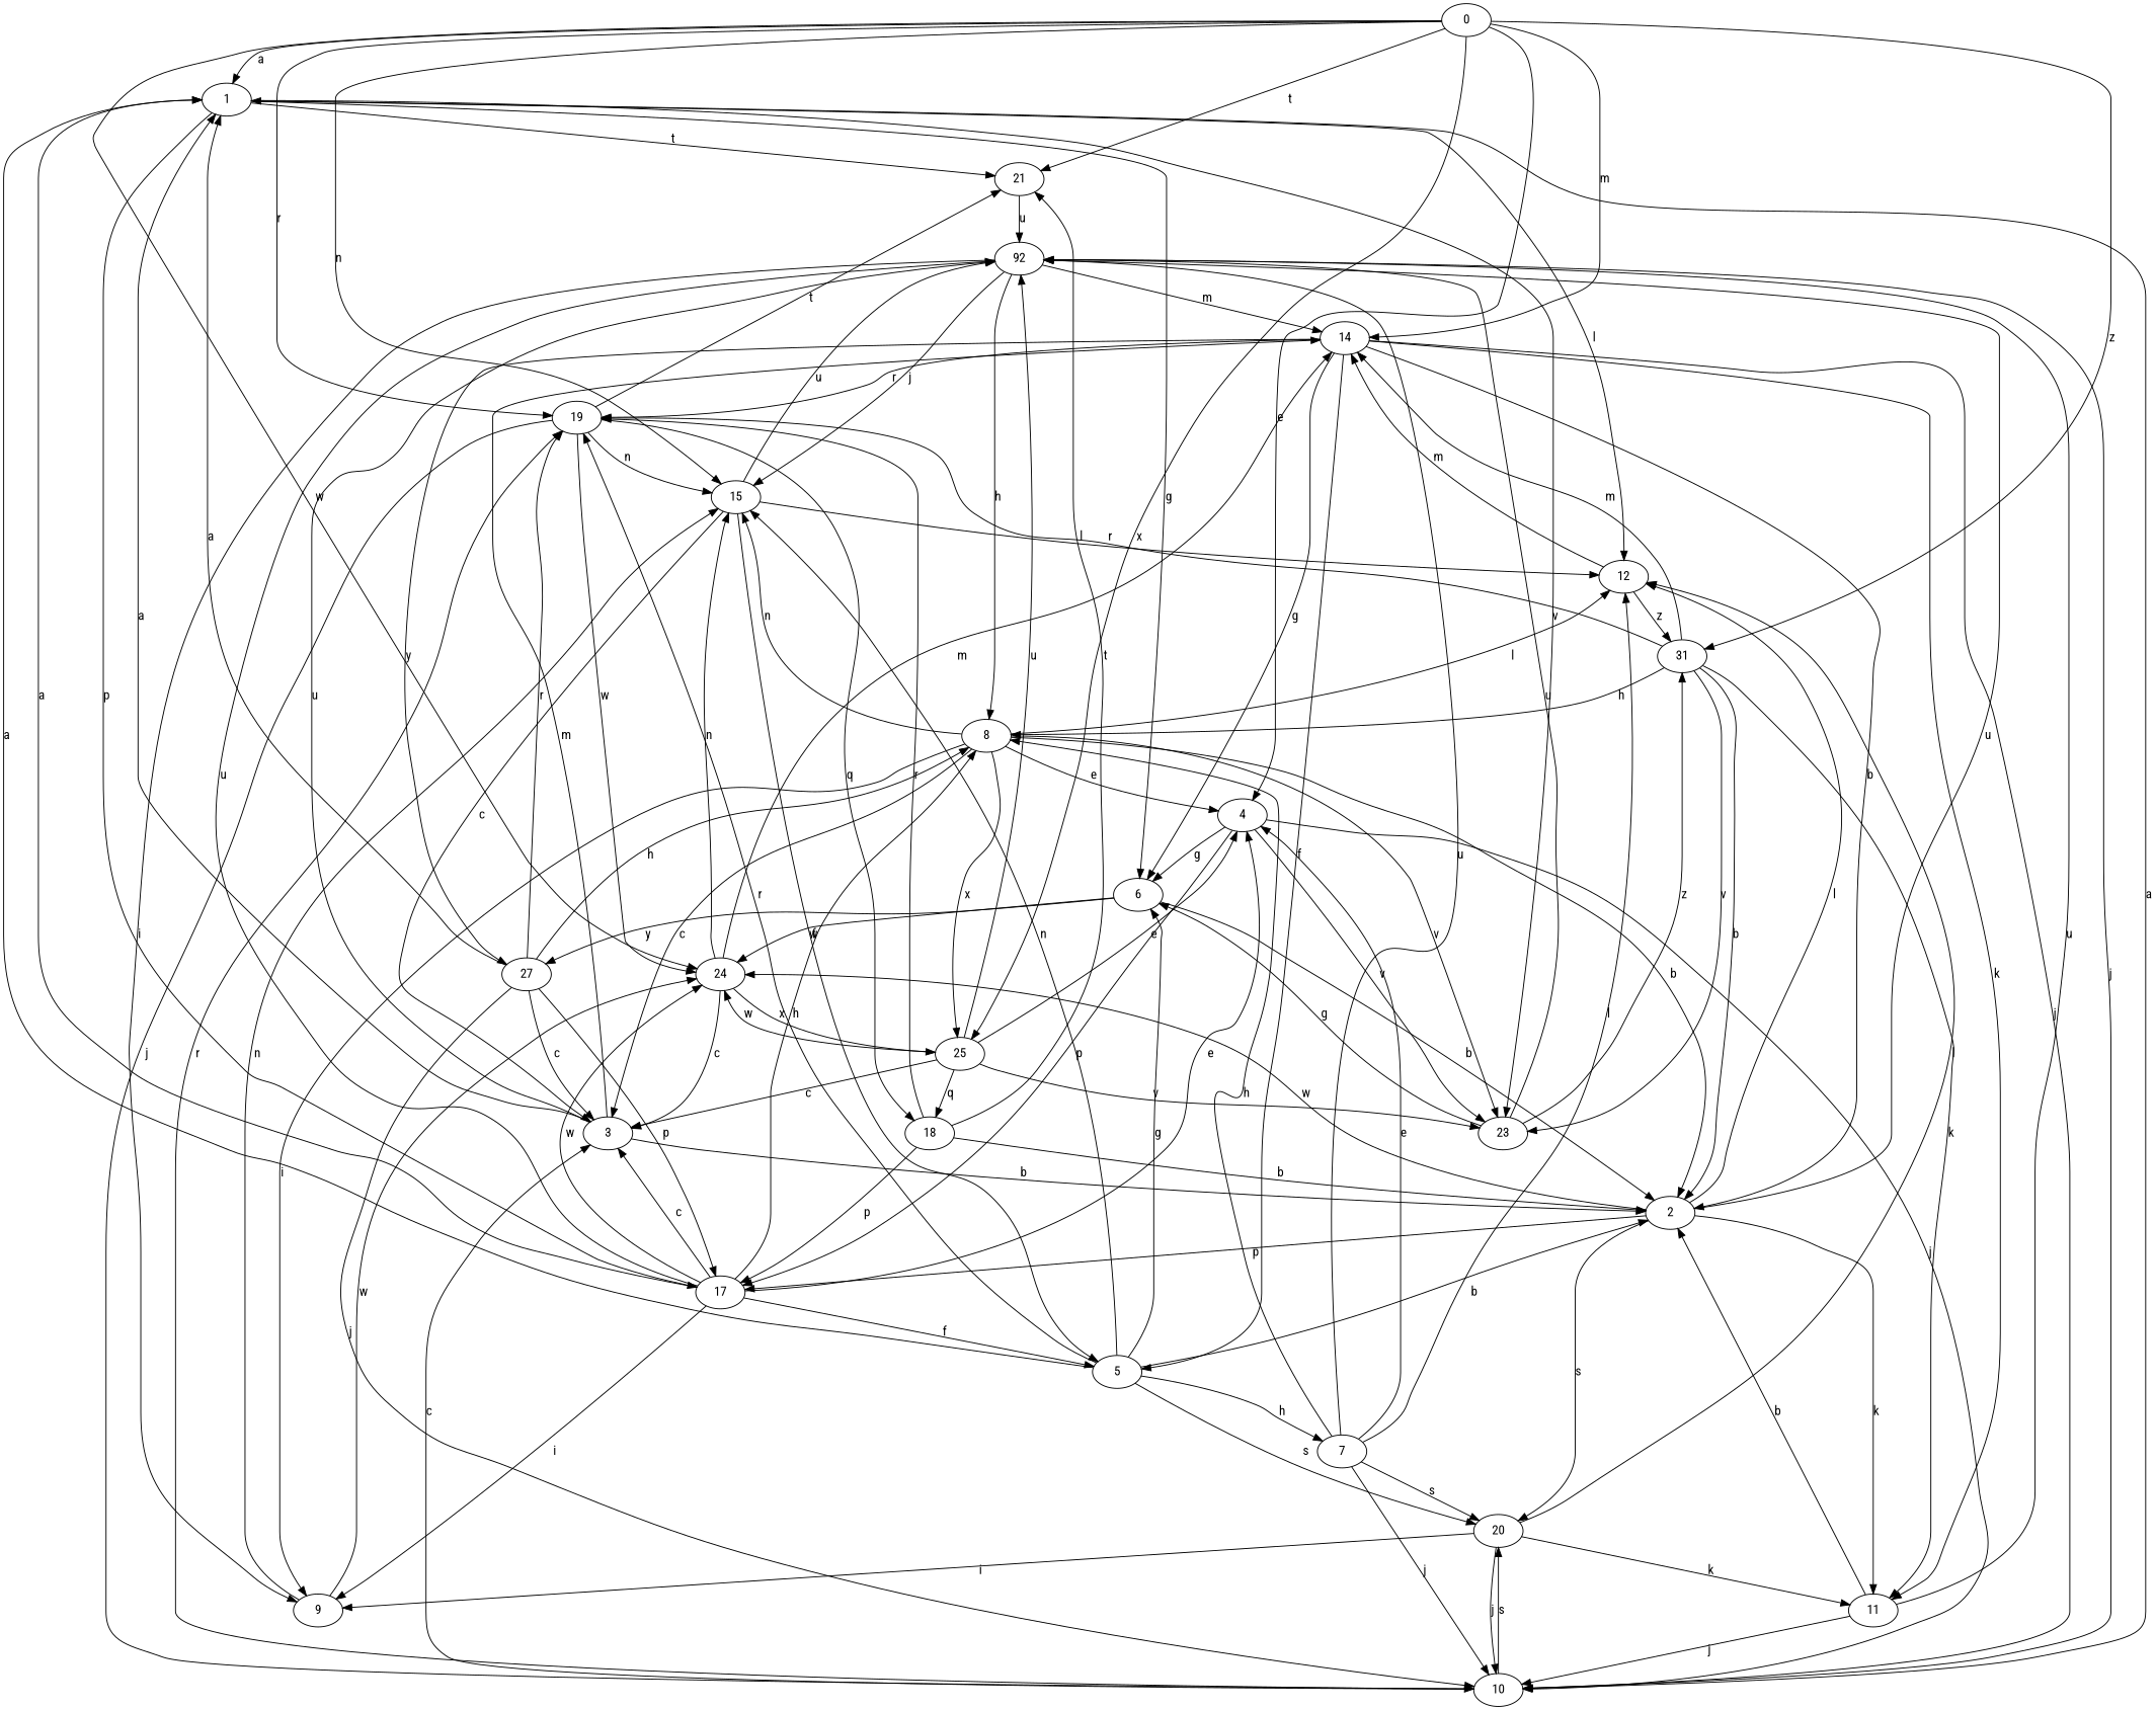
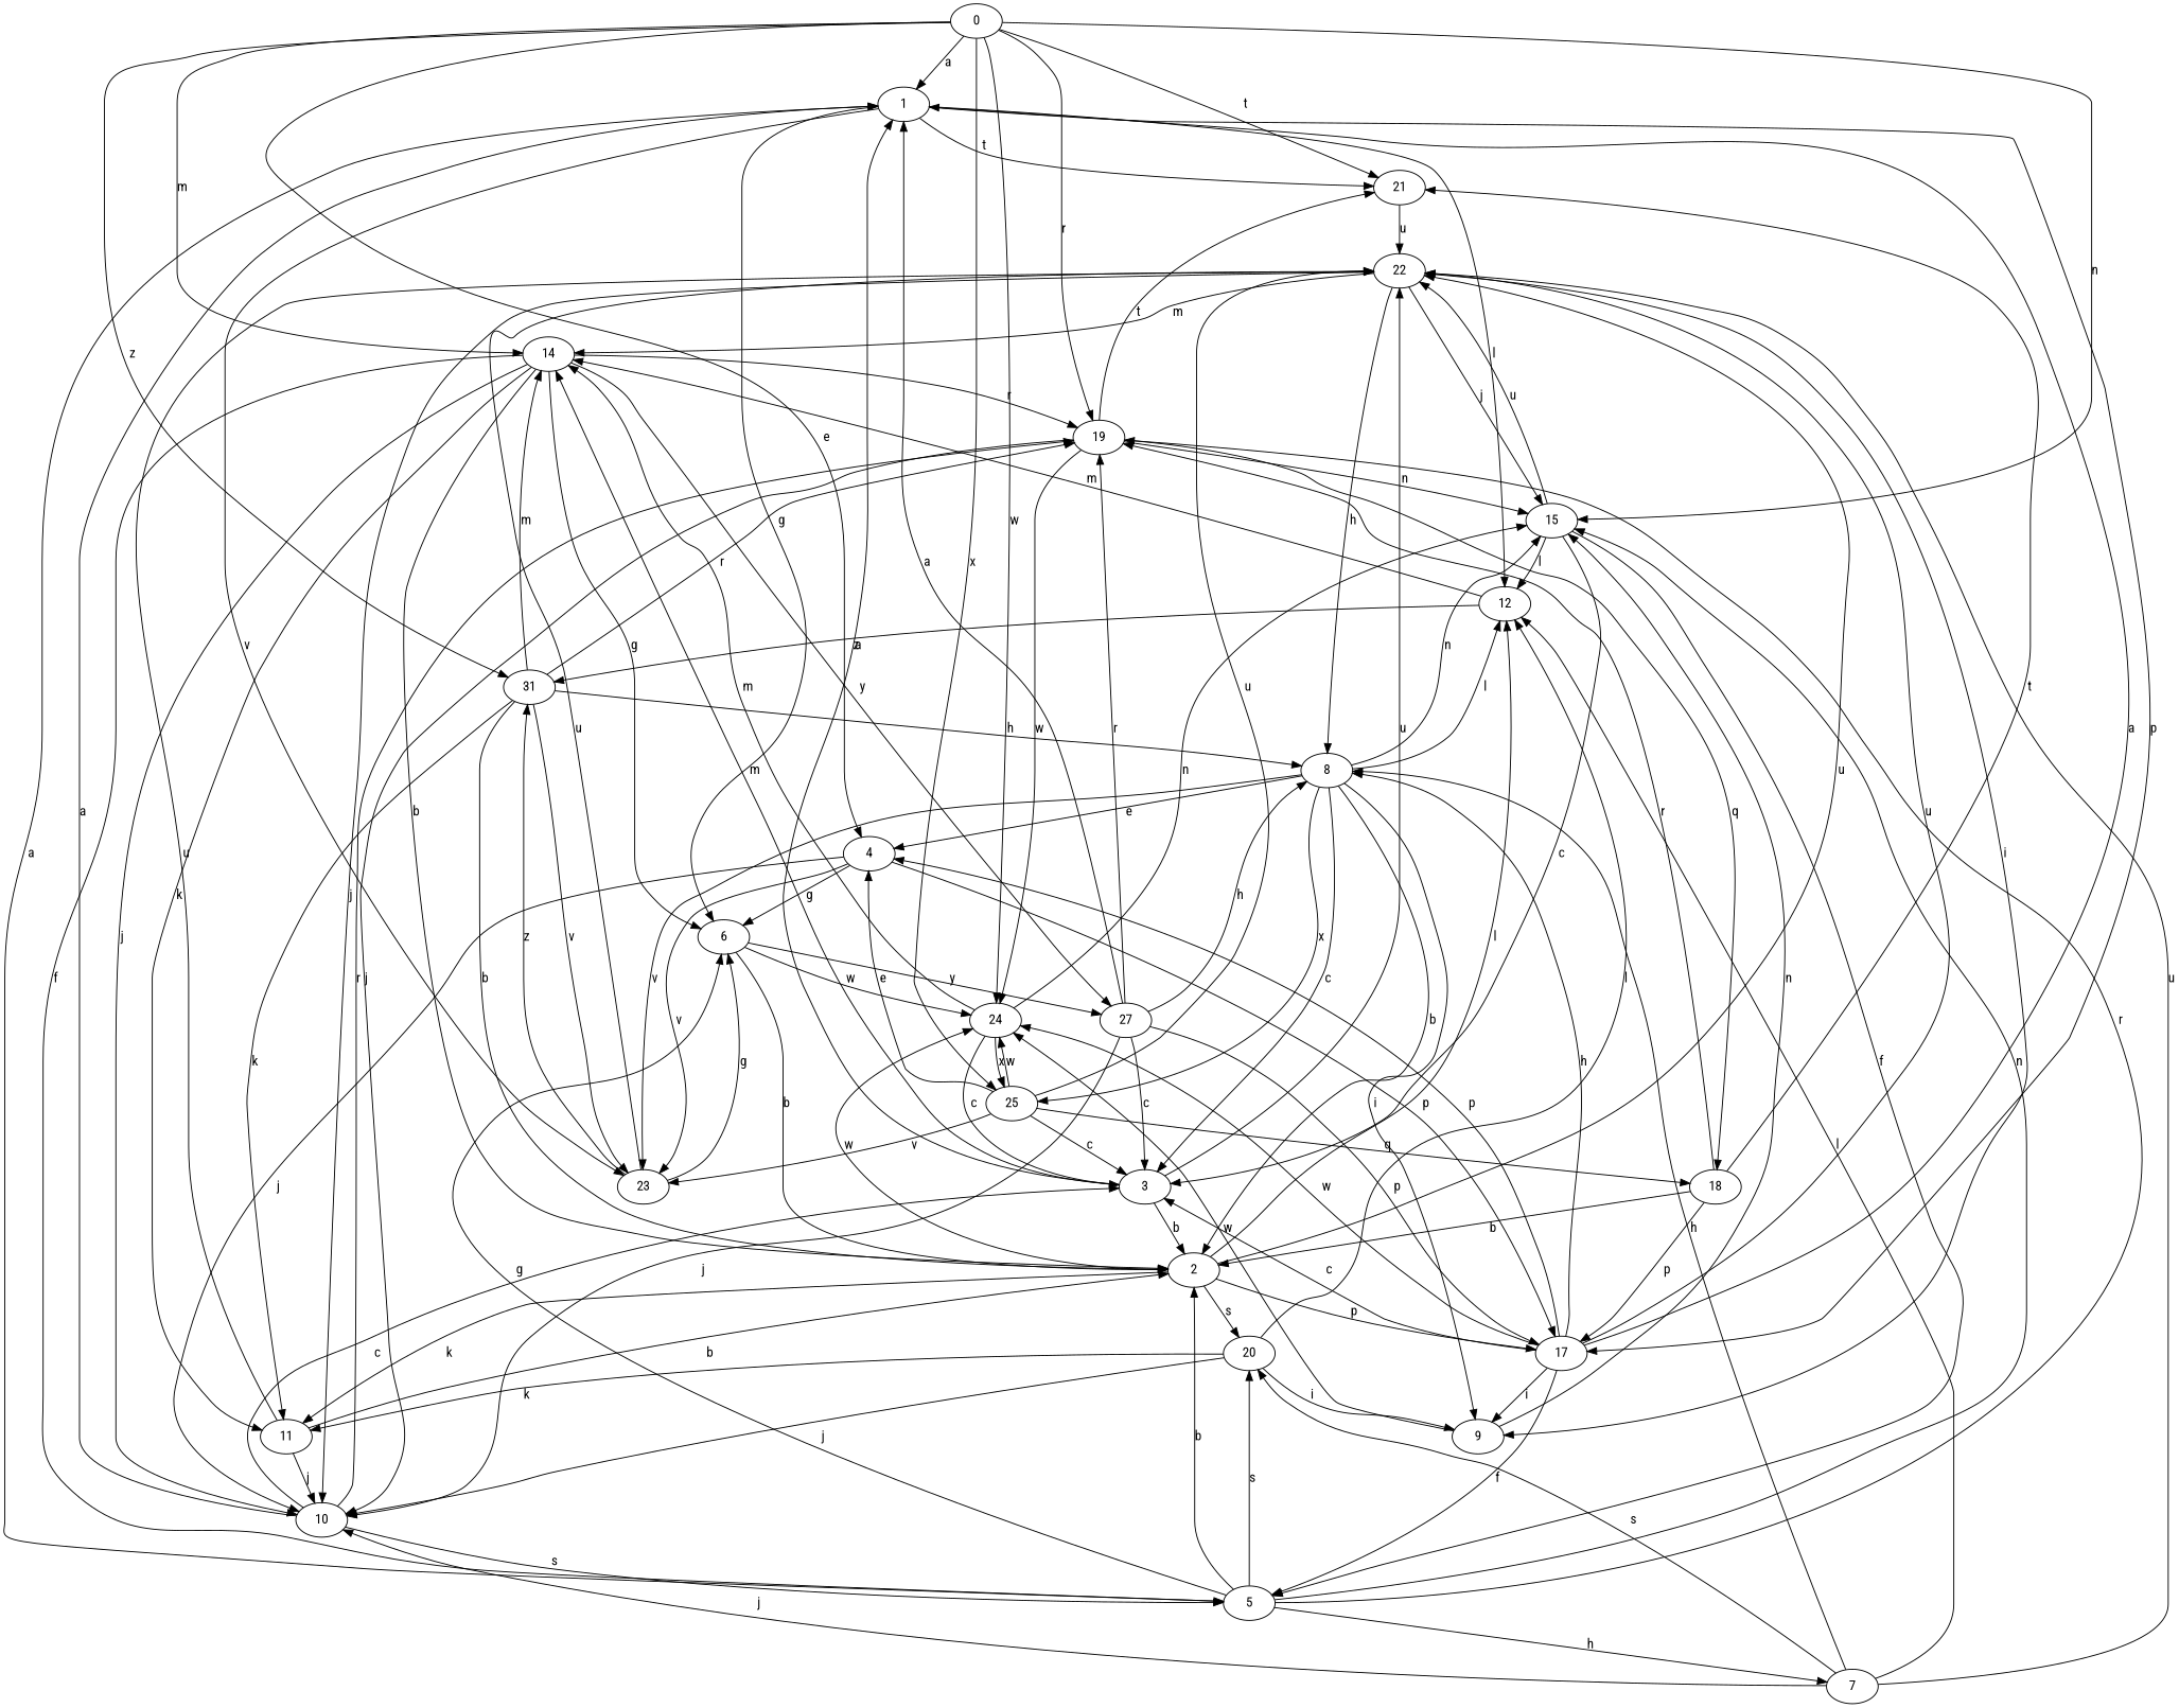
  strict digraph {
    fontname="Roboto Condensed"
    node [fontname="Roboto Condensed"]
    edge [fontname="Roboto Condensed"]
    0
    1
    4
    14
    15
    19
    21
    24
    25
    31
    6
    12
    17
    23
    10
    2
    11
    5
    27
-   22 [label=92]
+   22
    3
    18
    8
    9
    20
    7
    0 -> 1 [label=a]
    0 -> 4 [label=e]
    0 -> 14 [label=m]
    0 -> 15 [label=n]
    0 -> 19 [label=r]
    0 -> 21 [label=t]
    0 -> 24 [label=w]
    0 -> 25 [label=x]
    0 -> 31 [label=z]
    1 -> 21 [label=t]
    1 -> 6 [label=g]
    1 -> 12 [label=l]
    1 -> 17 [label=p]
    1 -> 23 [label=v]
    4 -> 6 [label=g]
    4 -> 17 [label=p]
    4 -> 23 [label=v]
    4 -> 10 [label=j]
    14 -> 19 [label=r]
    14 -> 6 [label=g]
    14 -> 10 [label=j]
    14 -> 2 [label=b]
    14 -> 11 [label=k]
    14 -> 5 [label=f]
    14 -> 27 [label=y]
    15 -> 12 [label=l]
    15 -> 5 [label=f]
    15 -> 22 [label=u]
    15 -> 3 [label=c]
    19 -> 15 [label=n]
    19 -> 21 [label=t]
    19 -> 24 [label=w]
    19 -> 10 [label=j]
    19 -> 18 [label=q]
    21 -> 22 [label=u]
    24 -> 14 [label=m]
    24 -> 15 [label=n]
    24 -> 25 [label=x]
    24 -> 3 [label=c]
    25 -> 4 [label=e]
    25 -> 24 [label=w]
    25 -> 23 [label=v]
    25 -> 22 [label=u]
    25 -> 3 [label=c]
    25 -> 18 [label=q]
    31 -> 14 [label=m]
    31 -> 19 [label=r]
    31 -> 23 [label=v]
    31 -> 2 [label=b]
    31 -> 11 [label=k]
    31 -> 8 [label=h]
    6 -> 24 [label=w]
    6 -> 2 [label=b]
    6 -> 27 [label=y]
    12 -> 14 [label=m]
    12 -> 31 [label=z]
    17 -> 1 [label=a]
-   17 -> 4 [label=e]
+   17 -> 4 [label=p]
    17 -> 24 [label=w]
    17 -> 5 [label=f]
    17 -> 22 [label=u]
    17 -> 3 [label=c]
    17 -> 8 [label=h]
    17 -> 9 [label=i]
    23 -> 31 [label=z]
    23 -> 6 [label=g]
    23 -> 22 [label=u]
    10 -> 1 [label=a]
    10 -> 19 [label=r]
    10 -> 3 [label=c]
-   10 -> 20 [label=s]
+   10 -> 5 [label=s]
    2 -> 24 [label=w]
    2 -> 12 [label=l]
    2 -> 17 [label=p]
    2 -> 11 [label=k]
    2 -> 22 [label=u]
    2 -> 20 [label=s]
    11 -> 10 [label=j]
    11 -> 2 [label=b]
    11 -> 22 [label=u]
    5 -> 1 [label=a]
    5 -> 15 [label=n]
    5 -> 19 [label=r]
    5 -> 6 [label=g]
    5 -> 2 [label=b]
    5 -> 20 [label=s]
    5 -> 7 [label=h]
    27 -> 1 [label=a]
    27 -> 19 [label=r]
    27 -> 17 [label=p]
    27 -> 10 [label=j]
    27 -> 3 [label=c]
    27 -> 8 [label=h]
    22 -> 14 [label=m]
    22 -> 15 [label=j]
    22 -> 10 [label=j]
    22 -> 8 [label=h]
    22 -> 9 [label=i]
    3 -> 1 [label=a]
    3 -> 14 [label=m]
    3 -> 2 [label=b]
    3 -> 22 [label=u]
    18 -> 19 [label=r]
    18 -> 21 [label=t]
    18 -> 17 [label=p]
    18 -> 2 [label=b]
    8 -> 4 [label=e]
    8 -> 15 [label=n]
    8 -> 25 [label=x]
    8 -> 12 [label=l]
    8 -> 23 [label=v]
    8 -> 2 [label=b]
    8 -> 3 [label=c]
    8 -> 9 [label=i]
    9 -> 15 [label=n]
    9 -> 24 [label=w]
    20 -> 12 [label=l]
    20 -> 10 [label=j]
    20 -> 11 [label=k]
    20 -> 9 [label=i]
-   7 -> 4 [label=e]
    7 -> 12 [label=l]
    7 -> 10 [label=j]
    7 -> 22 [label=u]
    7 -> 8 [label=h]
    7 -> 20 [label=s]
  }
